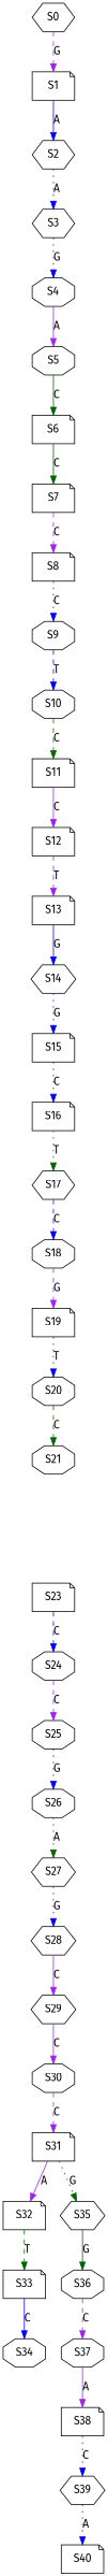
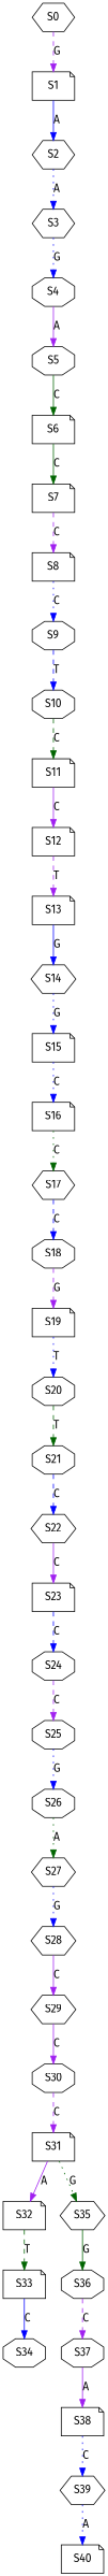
  strict digraph {
    fontname="Fira Sans"
    node [fontname="Fira Sans" shape=note]
    edge [color=blue fontname="Fira Sans" style=dashed]
    S0 [shape=hexagon]
    S1
    S2 [shape=hexagon]
    S3 [shape=hexagon]
    S4 [shape=octagon]
    S5 [shape=octagon]
    S6
    S7
    S8
    S9 [shape=octagon]
    S10 [shape=octagon]
    S11
    S12
    S13
    S14 [shape=hexagon]
    S15
    S16
    S17 [shape=hexagon]
    S18 [shape=octagon]
    S19
    S20 [shape=octagon]
    S21 [shape=octagon]
+   S22 [shape=hexagon]
    S23
    S24 [shape=octagon]
    S25 [shape=octagon]
    S26 [shape=octagon]
    S27 [shape=hexagon]
    S28 [shape=hexagon]
    S29 [shape=hexagon]
    S30 [shape=octagon]
    S31
    S32
    S35 [shape=hexagon]
    S33
    S34 [shape=octagon]
    S36 [shape=octagon]
    S37 [shape=octagon]
    S38
    S39 [shape=hexagon]
    S40
    S0 -> S1 [color=purple label=G]
    S1 -> S2 [label=A style=solid]
    S2 -> S3 [label=A style=dotted]
    S3 -> S4 [label=G style=dotted]
    S4 -> S5 [color=purple label=A style=solid]
    S5 -> S6 [color=darkgreen label=C style=solid]
    S6 -> S7 [color=darkgreen label=C style=solid]
    S7 -> S8 [color=purple label=C]
    S8 -> S9 [label=C style=dotted]
    S9 -> S10 [label=T]
    S10 -> S11 [color=darkgreen label=C]
    S11 -> S12 [color=purple label=C style=solid]
    S12 -> S13 [color=purple label=T]
    S13 -> S14 [label=G style=solid]
    S14 -> S15 [label=G style=dotted]
    S15 -> S16 [label=C style=dotted]
-   S16 -> S17 [color=darkgreen label=T style=dotted]
+   S16 -> S17 [color=darkgreen label=C style=dotted]
    S17 -> S18 [label=C]
    S18 -> S19 [color=purple label=G]
    S19 -> S20 [label=T style=dotted]
-   S20 -> S21 [color=darkgreen label=C]
+   S20 -> S21 [color=darkgreen label=T]
+   S21 -> S22 [label=C]
+   S22 -> S23 [color=purple label=C style=solid]
    S23 -> S24 [label=C]
    S24 -> S25 [color=purple label=C]
    S25 -> S26 [label=G style=dotted]
    S26 -> S27 [color=darkgreen label=A style=dotted]
    S27 -> S28 [label=G style=dotted]
    S28 -> S29 [color=purple label=C style=solid]
    S29 -> S30 [color=purple label=C style=solid]
    S30 -> S31 [color=purple label=C]
    S31 -> S32 [color=purple label=A style=solid]
    S31 -> S35 [color=darkgreen label=G style=dotted]
    S32 -> S33 [color=darkgreen label=T]
    S35 -> S36 [color=darkgreen label=G style=solid]
    S33 -> S34 [label=C style=solid]
    S36 -> S37 [color=purple label=C]
    S37 -> S38 [color=purple label=A style=solid]
    S38 -> S39 [label=C style=dotted]
    S39 -> S40 [label=A style=dotted]
  }
